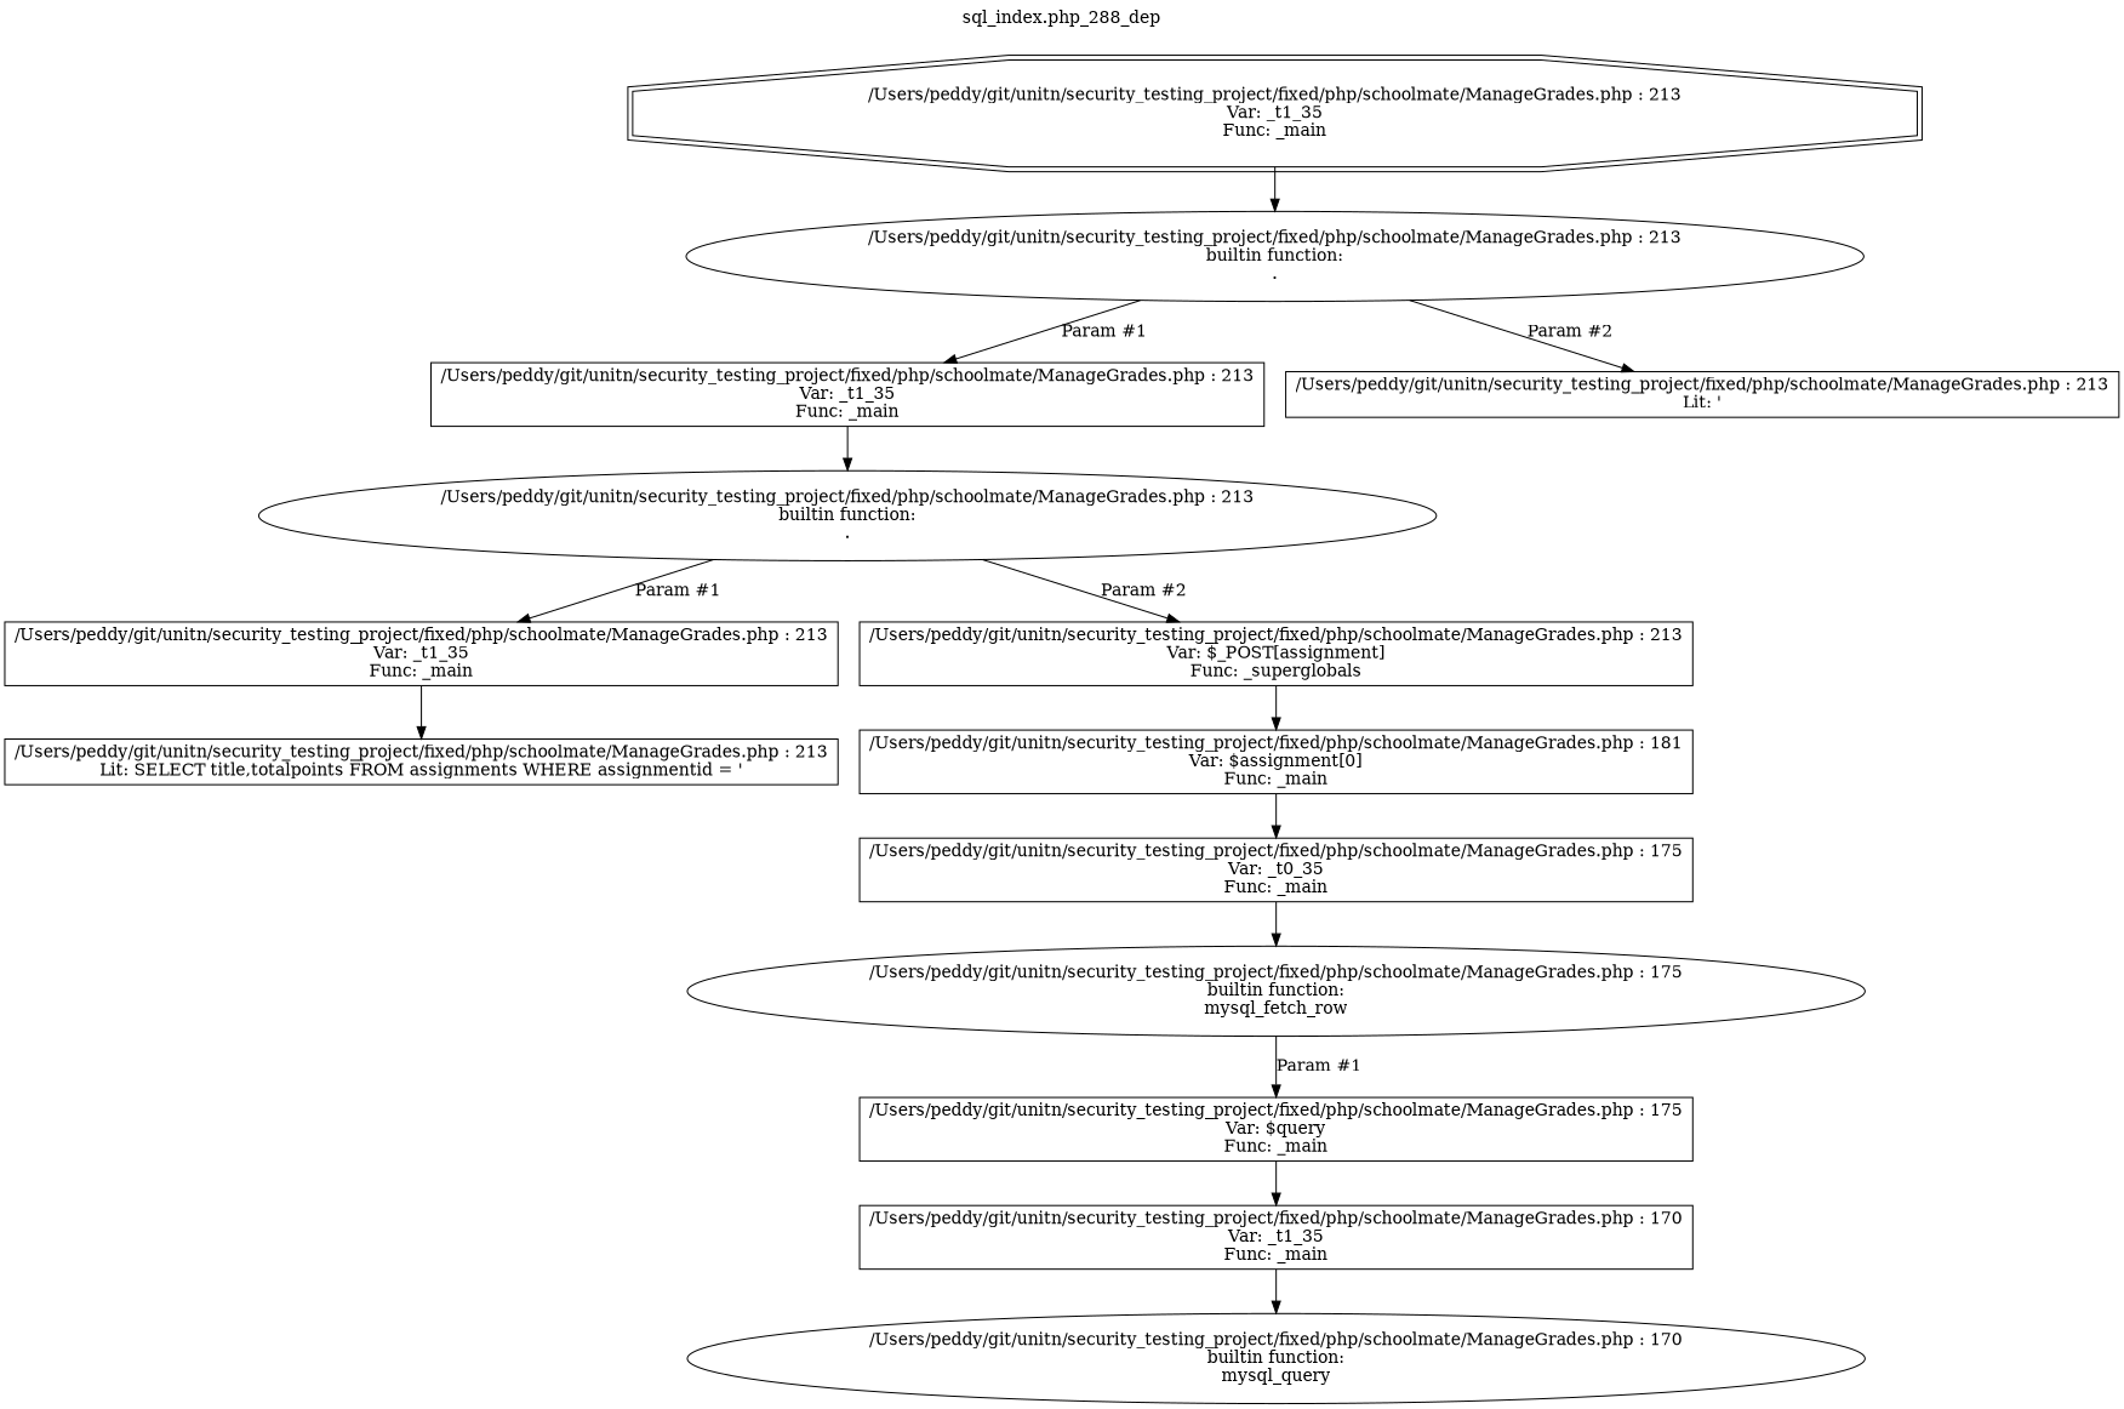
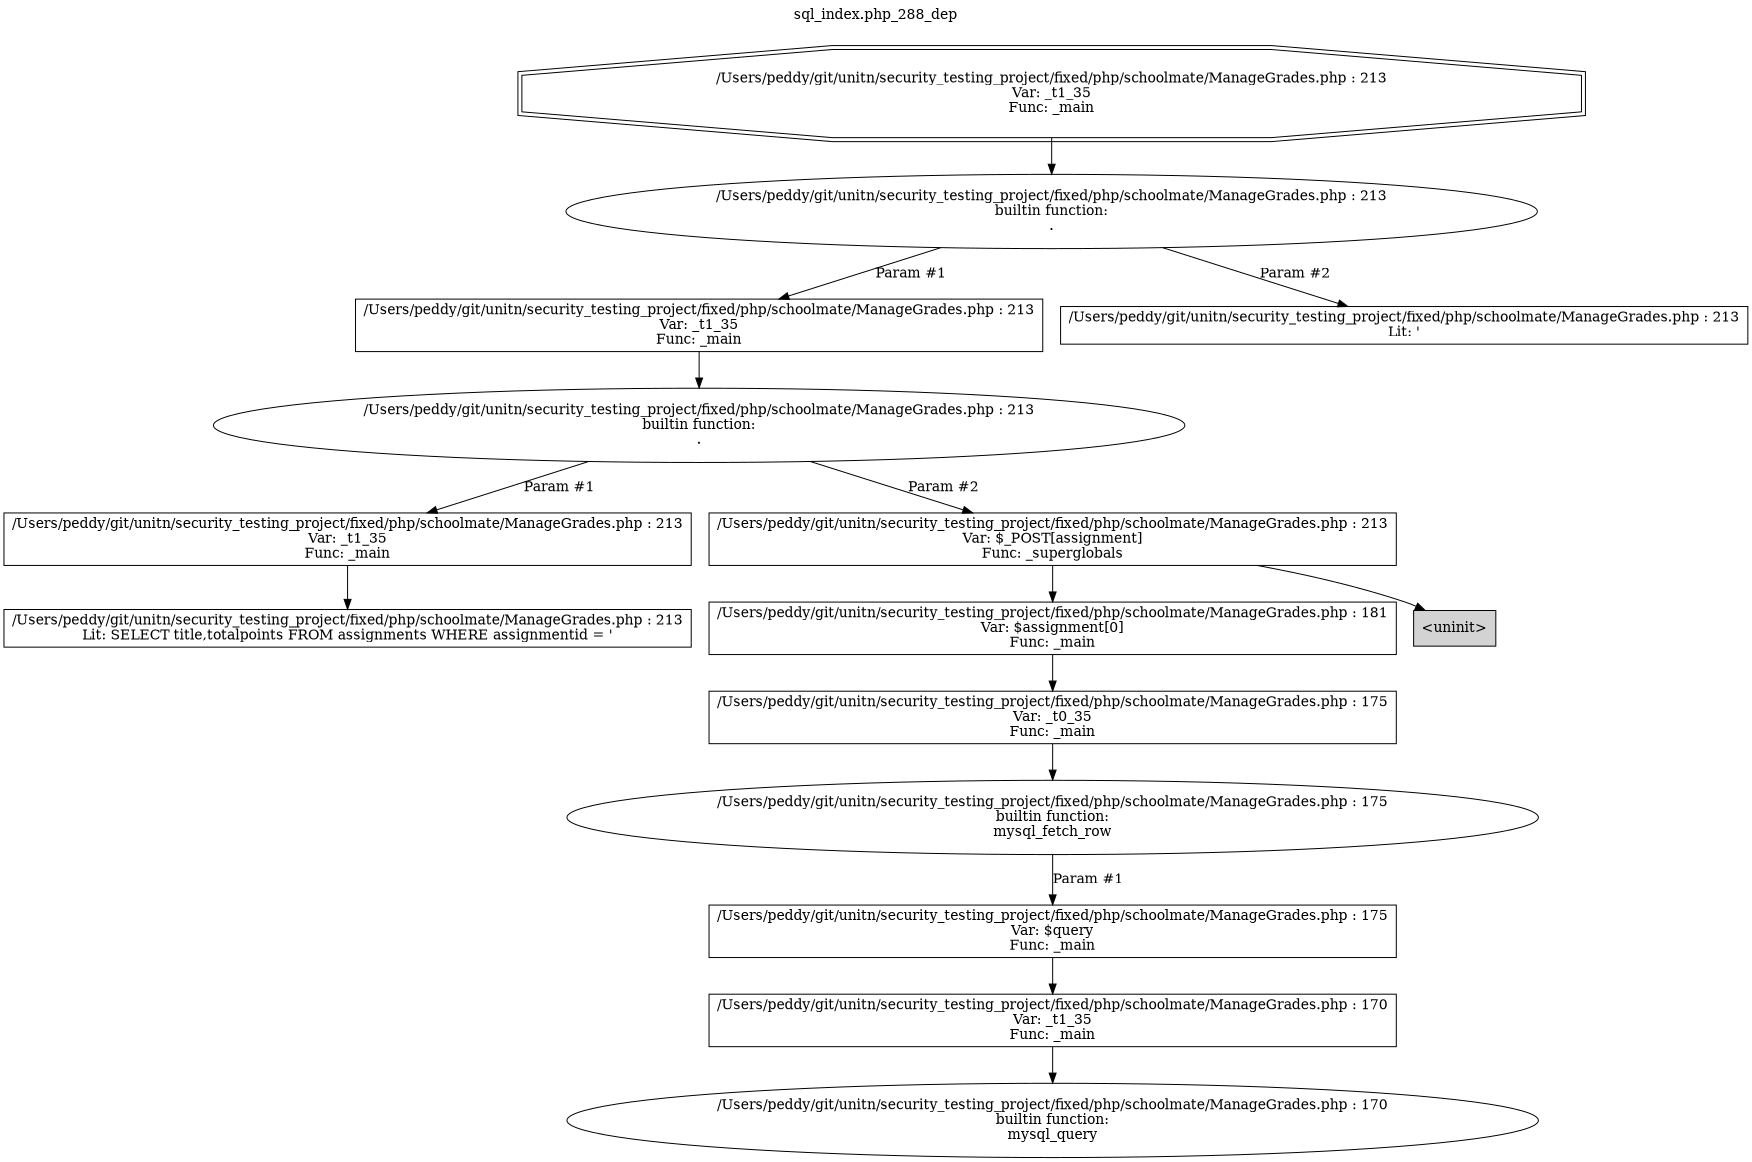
  digraph {
    label="sql_index.php_288_dep"
    labelloc=t
    node [shape=box]
    n1 [label="/Users/peddy/git/unitn/security_testing_project/fixed/php/schoolmate/ManageGrades.php : 213\nVar: _t1_35\nFunc: _main\n" shape=doubleoctagon]
    n2 [label="/Users/peddy/git/unitn/security_testing_project/fixed/php/schoolmate/ManageGrades.php : 213\nbuiltin function:\n.\n" shape=ellipse]
    n3 [label="/Users/peddy/git/unitn/security_testing_project/fixed/php/schoolmate/ManageGrades.php : 213\nVar: _t1_35\nFunc: _main\n"]
    n4 [label="/Users/peddy/git/unitn/security_testing_project/fixed/php/schoolmate/ManageGrades.php : 213\nLit: '\n"]
    n5 [label="/Users/peddy/git/unitn/security_testing_project/fixed/php/schoolmate/ManageGrades.php : 213\nbuiltin function:\n.\n" shape=ellipse]
    n6 [label="/Users/peddy/git/unitn/security_testing_project/fixed/php/schoolmate/ManageGrades.php : 213\nVar: _t1_35\nFunc: _main\n"]
    n7 [label="/Users/peddy/git/unitn/security_testing_project/fixed/php/schoolmate/ManageGrades.php : 213\nVar: $_POST[assignment]\nFunc: _superglobals\n"]
    n8 [label="/Users/peddy/git/unitn/security_testing_project/fixed/php/schoolmate/ManageGrades.php : 213\nLit: SELECT title,totalpoints FROM assignments WHERE assignmentid = '\n"]
    n9 [label="/Users/peddy/git/unitn/security_testing_project/fixed/php/schoolmate/ManageGrades.php : 181\nVar: $assignment[0]\nFunc: _main\n"]
+   n10 [label="<uninit>" style=filled]
    n11 [label="/Users/peddy/git/unitn/security_testing_project/fixed/php/schoolmate/ManageGrades.php : 175\nVar: _t0_35\nFunc: _main\n"]
    n12 [label="/Users/peddy/git/unitn/security_testing_project/fixed/php/schoolmate/ManageGrades.php : 175\nbuiltin function:\nmysql_fetch_row\n" shape=ellipse]
    n13 [label="/Users/peddy/git/unitn/security_testing_project/fixed/php/schoolmate/ManageGrades.php : 175\nVar: $query\nFunc: _main\n"]
    n14 [label="/Users/peddy/git/unitn/security_testing_project/fixed/php/schoolmate/ManageGrades.php : 170\nVar: _t1_35\nFunc: _main\n"]
    n15 [label="/Users/peddy/git/unitn/security_testing_project/fixed/php/schoolmate/ManageGrades.php : 170\nbuiltin function:\nmysql_query\n" shape=ellipse]
    n1 -> n2
    n2 -> n3 [label="Param #1"]
    n2 -> n4 [label="Param #2"]
    n3 -> n5
    n5 -> n6 [label="Param #1"]
    n5 -> n7 [label="Param #2"]
    n6 -> n8
    n7 -> n9
+   n7 -> n10
    n9 -> n11
    n11 -> n12
    n12 -> n13 [label="Param #1"]
    n13 -> n14
    n14 -> n15
  }
